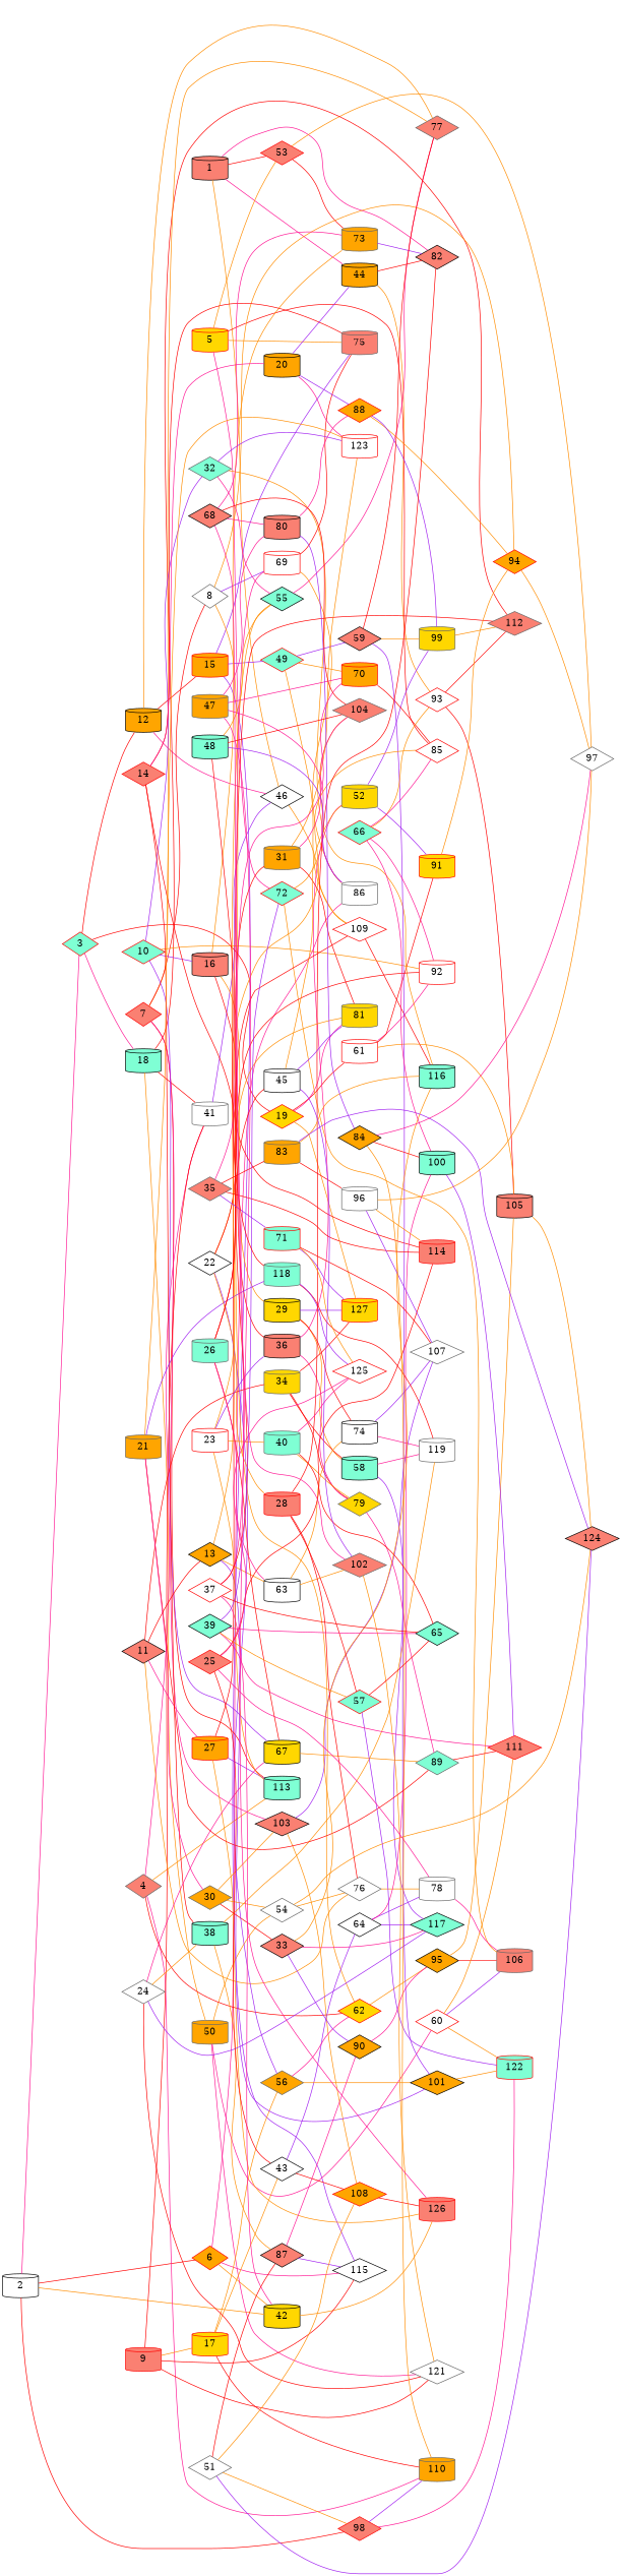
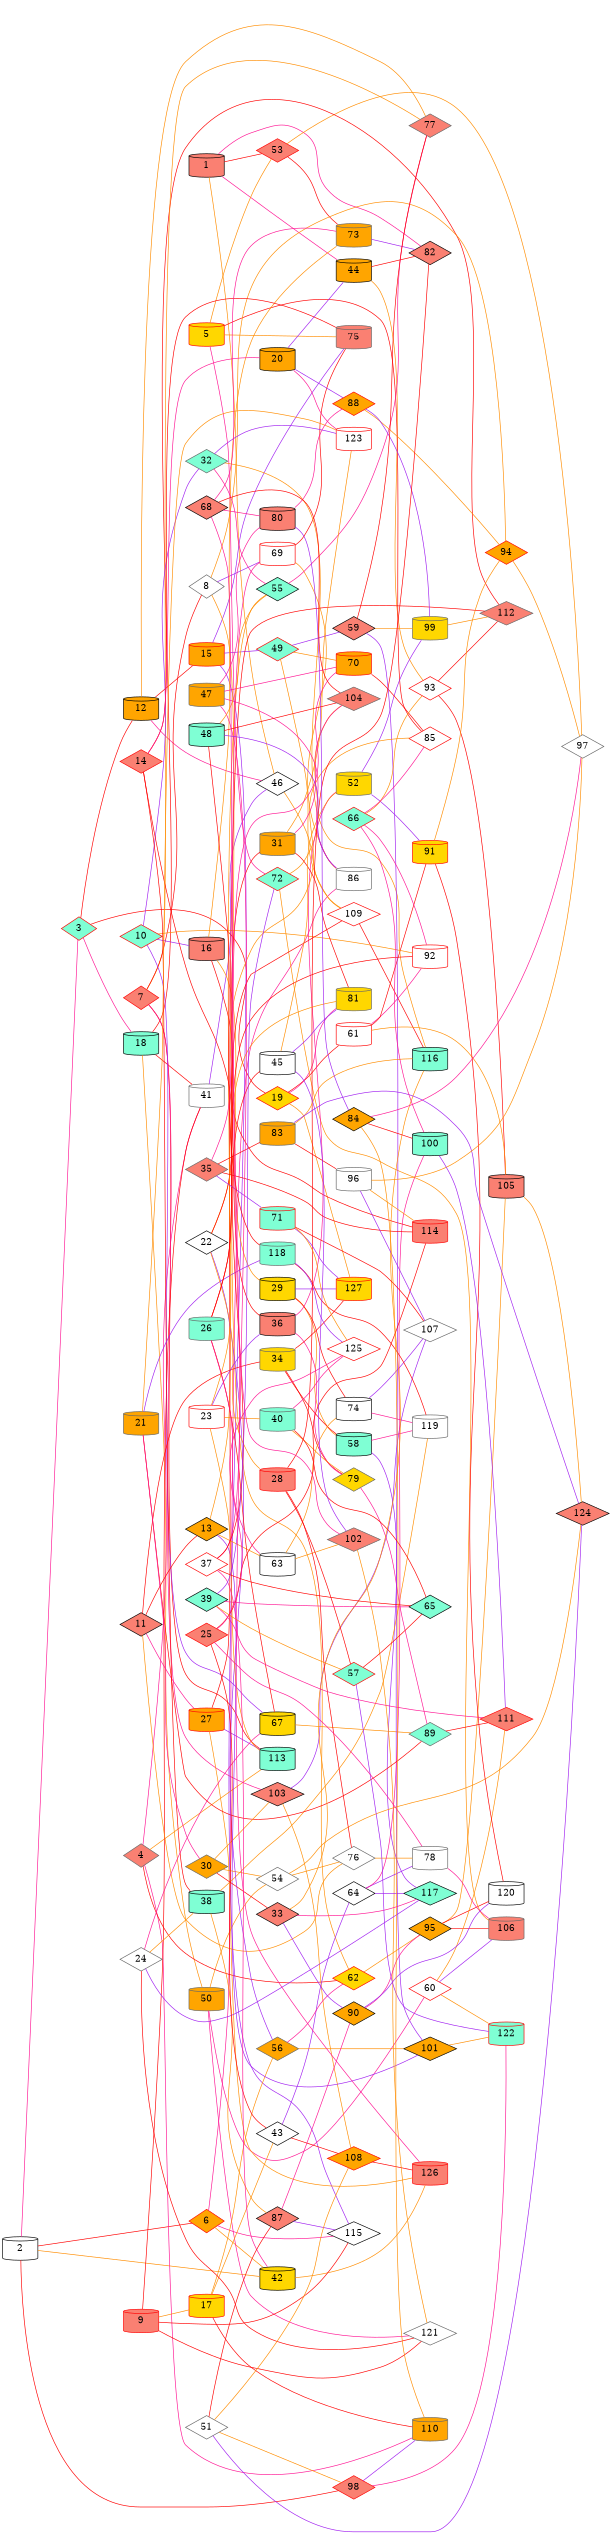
  graph {
    rankdir=LR
    node [color=black fillcolor=white shape=diamond style=filled]
    edge [color=darkorange]
    1 [fillcolor=salmon shape=cylinder]
    44 [fillcolor=orange shape=cylinder]
    46
    53 [color=red fillcolor=salmon]
    82 [fillcolor=salmon]
    93 [color=red]
    109 [color=red]
    73 [color=gray40 fillcolor=orange shape=cylinder]
    97 [color=gray40]
    2 [shape=cylinder]
    3 [color=red fillcolor=aquamarine]
    6 [color=red fillcolor=orange]
    42 [fillcolor=gold shape=cylinder]
    98 [color=red fillcolor=salmon]
    12 [fillcolor=orange shape=cylinder]
    18 [fillcolor=aquamarine shape=cylinder]
    19 [color=red fillcolor=gold]
    86 [color=gray40 shape=cylinder]
    115
    126 [color=red fillcolor=salmon shape=cylinder]
    110 [color=gray40 fillcolor=orange shape=cylinder]
    122 [color=red fillcolor=aquamarine shape=cylinder]
    77 [color=gray40 fillcolor=salmon]
    15 [color=red fillcolor=orange shape=cylinder]
    41 [color=gray40 shape=cylinder]
    50 [color=gray40 fillcolor=orange shape=cylinder]
    112 [color=gray40 fillcolor=salmon]
    61 [color=red shape=cylinder]
    81 [color=gray40 fillcolor=gold shape=cylinder]
    127 [color=red fillcolor=gold shape=cylinder]
    4 [color=gray40 fillcolor=salmon]
    62 [color=red fillcolor=gold]
    113 [fillcolor=aquamarine shape=cylinder]
    95 [fillcolor=orange]
    5 [color=red fillcolor=gold shape=cylinder]
    72 [color=red fillcolor=aquamarine]
    75 [color=gray40 fillcolor=salmon shape=cylinder]
    85 [color=red]
    104 [color=gray40 fillcolor=salmon]
    106 [color=gray40 fillcolor=salmon shape=cylinder]
    7 [color=red fillcolor=salmon]
    8 [color=gray40]
    103 [fillcolor=salmon]
    69 [color=red shape=cylinder]
    94 [color=red fillcolor=orange]
    108 [color=red fillcolor=orange]
    107 [color=gray40]
    9 [color=red fillcolor=salmon shape=cylinder]
    17 [color=red fillcolor=gold shape=cylinder]
    121 [color=gray40]
    43
    56 [color=gray40 fillcolor=orange]
    10 [color=red fillcolor=aquamarine]
    16 [fillcolor=salmon shape=cylinder]
    32 [color=gray40 fillcolor=aquamarine]
    67 [fillcolor=gold shape=cylinder]
    92 [color=red shape=cylinder]
    29 [fillcolor=gold shape=cylinder]
    114 [color=red fillcolor=salmon shape=cylinder]
    55 [fillcolor=aquamarine]
    123 [color=red shape=cylinder]
    116 [fillcolor=aquamarine shape=cylinder]
    89 [color=gray40 fillcolor=aquamarine]
    11 [fillcolor=salmon]
    13 [fillcolor=orange]
    27 [color=red fillcolor=orange shape=cylinder]
    34 [color=gray40 fillcolor=gold shape=cylinder]
    76 [color=gray40]
    63 [shape=cylinder]
    101 [fillcolor=orange]
    58 [fillcolor=aquamarine shape=cylinder]
    79 [color=gray40 fillcolor=gold]
    78 [color=gray40 shape=cylinder]
    49 [color=red fillcolor=aquamarine]
    74 [shape=cylinder]
    102 [color=gray40 fillcolor=salmon]
    14 [color=red fillcolor=salmon]
    20 [fillcolor=orange shape=cylinder]
    36 [fillcolor=salmon shape=cylinder]
    38 [fillcolor=aquamarine shape=cylinder]
    88 [color=red fillcolor=orange]
    52 [color=gray40 fillcolor=gold shape=cylinder]
    87 [fillcolor=salmon]
    119 [color=gray40 shape=cylinder]
    70 [color=red fillcolor=orange shape=cylinder]
    59 [fillcolor=salmon]
    64
    54 [color=gray40]
    60 [color=red]
    91 [color=red fillcolor=gold shape=cylinder]
    105 [fillcolor=salmon shape=cylinder]
    99 [color=gray40 fillcolor=gold shape=cylinder]
    21 [color=gray40 fillcolor=orange shape=cylinder]
    30 [color=gray40 fillcolor=orange]
    118 [color=gray40 fillcolor=aquamarine shape=cylinder]
    33 [fillcolor=salmon]
    111 [color=red fillcolor=salmon]
    125 [color=red]
    22
    28 [color=red fillcolor=salmon shape=cylinder]
    31 [color=gray40 fillcolor=orange shape=cylinder]
    57 [color=red fillcolor=aquamarine]
    23 [color=red shape=cylinder]
    40 [color=gray40 fillcolor=aquamarine shape=cylinder]
    65 [fillcolor=aquamarine]
    24 [color=gray40]
    117 [fillcolor=aquamarine]
    25 [color=red fillcolor=salmon]
    26 [color=gray40 fillcolor=aquamarine shape=cylinder]
    90 [fillcolor=orange]
    124 [fillcolor=salmon]
+   120 [shape=cylinder]
    35 [color=gray40 fillcolor=salmon]
    71 [color=red fillcolor=aquamarine shape=cylinder]
    83 [color=gray40 fillcolor=orange shape=cylinder]
    96 [color=gray40 shape=cylinder]
    37 [color=red]
    45 [shape=cylinder]
    39 [fillcolor=aquamarine]
    100 [fillcolor=aquamarine shape=cylinder]
    47 [color=gray40 fillcolor=orange shape=cylinder]
    80 [fillcolor=salmon shape=cylinder]
    84 [fillcolor=orange]
    48 [fillcolor=aquamarine shape=cylinder]
    51 [color=gray40]
    66 [color=red fillcolor=aquamarine]
    68 [fillcolor=salmon]
    1 -- 44 [color=deeppink]
    1 -- 46
    1 -- 53 [color=red]
    1 -- 82 [color=deeppink]
    44 -- 82 [color=red]
    44 -- 93
    46 -- 109
    53 -- 73 [color=red]
    53 -- 97
    93 -- 112 [color=red]
    93 -- 105 [color=red]
    109 -- 116 [color=red]
    73 -- 82 [color=purple]
    2 -- 3 [color=deeppink]
    2 -- 6 [color=red]
    2 -- 42
    2 -- 98 [color=red]
    3 -- 12 [color=red]
    3 -- 18 [color=deeppink]
    3 -- 19 [color=red]
    6 -- 42
    6 -- 86 [color=deeppink]
    6 -- 115 [color=deeppink]
    42 -- 126
    98 -- 110 [color=purple]
    98 -- 122 [color=deeppink]
    12 -- 46 [color=deeppink]
    12 -- 77
    12 -- 15 [color=red]
    18 -- 41 [color=red]
    18 -- 50
    18 -- 112 [color=red]
    19 -- 61 [color=red]
    19 -- 81 [color=deeppink]
    19 -- 127
    15 -- 115 [color=purple]
    15 -- 75 [color=purple]
    15 -- 49 [color=purple]
    41 -- 46 [color=purple]
    50 -- 121 [color=deeppink]
    50 -- 54
    50 -- 60 [color=deeppink]
    61 -- 92 [color=deeppink]
    61 -- 91 [color=red]
    61 -- 105
    4 -- 110 [color=deeppink]
    4 -- 41 [color=deeppink]
    4 -- 62 [color=red]
    4 -- 113
    62 -- 95
    95 -- 106 [color=red]
    95 -- 105
+   95 -- 120 [color=red]
    5 -- 53
    5 -- 72 [color=deeppink]
    5 -- 75
    5 -- 85 [color=red]
    72 -- 104
    72 -- 106
    7 -- 77
    7 -- 113 [color=red]
    7 -- 8 [color=red]
    7 -- 103 [color=deeppink]
    8 -- 62
    8 -- 69 [color=purple]
    8 -- 94
    103 -- 108
    103 -- 107 [color=purple]
    69 -- 86
    69 -- 75 [color=red]
    94 -- 97
    108 -- 126 [color=red]
    9 -- 115 [color=red]
    9 -- 41 [color=red]
    9 -- 17
    9 -- 121 [color=red]
    17 -- 110 [color=red]
    17 -- 43
    17 -- 56
    43 -- 108 [color=red]
    43 -- 64 [color=purple]
    56 -- 62 [color=deeppink]
    56 -- 101
    10 -- 16 [color=purple]
    10 -- 32 [color=purple]
    10 -- 67 [color=purple]
    10 -- 92
    16 -- 73
    16 -- 29
    16 -- 114 [color=red]
    32 -- 55 [color=deeppink]
    32 -- 123 [color=purple]
    32 -- 116
    67 -- 89
    29 -- 127 [color=purple]
    29 -- 58
    29 -- 74 [color=red]
    55 -- 77 [color=deeppink]
    89 -- 111 [color=red]
    11 -- 13 [color=red]
    11 -- 27 [color=deeppink]
    11 -- 34 [color=red]
    11 -- 76
    13 -- 55
    13 -- 63
    13 -- 101 [color=purple]
    27 -- 126
    27 -- 112 [color=red]
    27 -- 113 [color=purple]
    34 -- 127 [color=red]
    34 -- 58 [color=red]
    34 -- 79 [color=red]
    76 -- 78
    63 -- 74
    63 -- 102
    101 -- 122
    58 -- 119 [color=deeppink]
    58 -- 117 [color=purple]
    79 -- 89 [color=deeppink]
    78 -- 106 [color=deeppink]
    49 -- 109
    49 -- 70
    49 -- 59 [color=purple]
    74 -- 107 [color=purple]
    74 -- 119 [color=deeppink]
    102 -- 121
    14 -- 75 [color=red]
    14 -- 20 [color=deeppink]
    14 -- 36 [color=red]
    14 -- 38 [color=red]
    20 -- 44 [color=purple]
    20 -- 123 [color=deeppink]
    20 -- 88 [color=purple]
    36 -- 79 [color=deeppink]
    36 -- 52 [color=deeppink]
    38 -- 87
    38 -- 119
    88 -- 94
    88 -- 99 [color=purple]
    52 -- 91 [color=purple]
    52 -- 99 [color=purple]
    87 -- 115 [color=purple]
    87 -- 90 [color=deeppink]
    70 -- 85 [color=red]
    59 -- 77 [color=red]
    59 -- 101 [color=purple]
    59 -- 99
    64 -- 78 [color=purple]
    64 -- 117 [color=purple]
    64 -- 100 [color=deeppink]
    54 -- 76
    54 -- 124
    60 -- 122
    60 -- 106 [color=purple]
    60 -- 111
    91 -- 94
+   91 -- 120 [color=red]
    105 -- 124
    99 -- 112
    21 -- 123
    21 -- 89 [color=red]
    21 -- 30 [color=deeppink]
    21 -- 118 [color=purple]
    30 -- 103
    30 -- 54
    30 -- 33 [color=red]
    118 -- 119 [color=red]
    118 -- 125 [color=purple]
    33 -- 116
    33 -- 117 [color=deeppink]
    33 -- 90 [color=purple]
    22 -- 85
    22 -- 56 [color=purple]
    22 -- 28
    22 -- 31 [color=red]
    28 -- 82 [color=red]
    28 -- 76 [color=red]
    28 -- 57 [color=red]
    31 -- 81 [color=red]
    31 -- 104 [color=deeppink]
    31 -- 123
    57 -- 122 [color=purple]
    57 -- 65 [color=red]
    23 -- 81
    23 -- 113
    23 -- 36 [color=purple]
    23 -- 40
    40 -- 79
    40 -- 125 [color=deeppink]
    40 -- 65 [color=red]
    24 -- 121 [color=red]
    24 -- 67 [color=deeppink]
    24 -- 38
    24 -- 117 [color=purple]
    25 -- 43 [color=red]
    25 -- 114 [color=red]
    25 -- 78 [color=deeppink]
    25 -- 125 [color=deeppink]
    26 -- 109 [color=red]
    26 -- 67 [color=red]
    26 -- 92 [color=red]
    26 -- 63 [color=deeppink]
    90 -- 95 [color=deeppink]
+   90 -- 120 [color=purple]
    35 -- 69 [color=deeppink]
    35 -- 114 [color=red]
    35 -- 71 [color=purple]
    35 -- 83 [color=red]
    71 -- 127 [color=purple]
    71 -- 107 [color=red]
    71 -- 125
    83 -- 116
    83 -- 124 [color=purple]
    83 -- 96 [color=red]
    96 -- 97
    96 -- 107 [color=purple]
    96 -- 114
    37 -- 42 [color=deeppink]
    37 -- 70 [color=deeppink]
    37 -- 65 [color=red]
    37 -- 45 [color=red]
    45 -- 81 [color=purple]
    45 -- 102 [color=purple]
    45 -- 52
    39 -- 72 [color=purple]
    39 -- 111 [color=deeppink]
    39 -- 57
    39 -- 65 [color=deeppink]
    100 -- 111 [color=purple]
    47 -- 86 [color=deeppink]
    47 -- 126 [color=deeppink]
    47 -- 70 [color=deeppink]
    47 -- 80 [color=deeppink]
    80 -- 88 [color=deeppink]
    80 -- 84 [color=purple]
    84 -- 97 [color=deeppink]
    84 -- 110
    84 -- 100 [color=red]
    48 -- 86 [color=purple]
    48 -- 104 [color=red]
    48 -- 55
    48 -- 118 [color=red]
    51 -- 98
    51 -- 108
    51 -- 87 [color=red]
    51 -- 124 [color=purple]
    66 -- 93
    66 -- 85 [color=deeppink]
    66 -- 92 [color=deeppink]
    66 -- 100 [color=deeppink]
    68 -- 73 [color=deeppink]
    68 -- 104 [color=red]
    68 -- 102 [color=deeppink]
    68 -- 80 [color=deeppink]
  }
